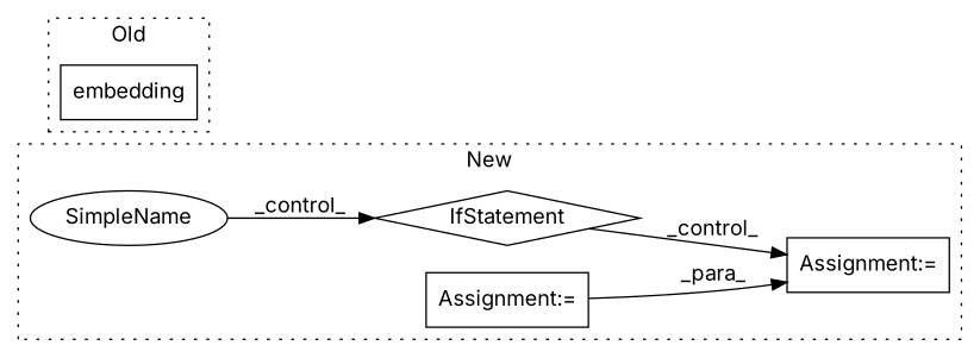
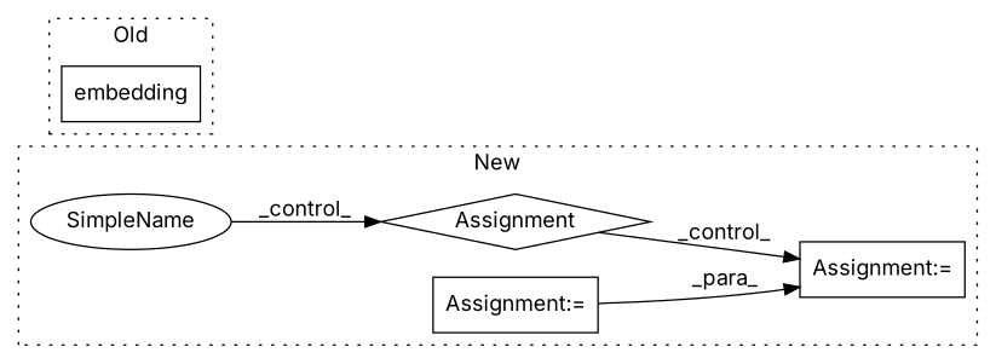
  digraph {
    fontname=Inter
    rankdir=LR
    node [a=7 fontname=Inter l=1 shape=box]
    edge [fontname=Inter]
-   n1 [a=25 l="4,2" label=IfStatement s="1957,1975" shape=diamond]
+   n1 [a=25 l="4,2" label=Assignment s="1957,1975" shape=diamond]
    n2 [a=42 l=14 label=SimpleName s=1961 shape=ellipse]
    n3 [label="Assignment:=" s=2025]
    n4 [label="Assignment:=" s=1689]
    n5 [a=32 l="10,1" label=embedding s="1331,1377"]
    subgraph cluster_1 {
      label=New
      style=dotted
      n1
      n2
      n3
      n4
    }
    subgraph cluster_2 {
      label=Old
      style=dotted
      n5
    }
    n1 -> n3 [label=_control_]
    n2 -> n1 [label=_control_]
    n4 -> n3 [label=_para_]
  }
